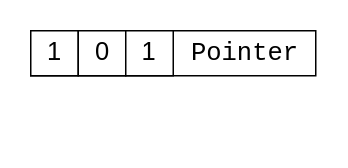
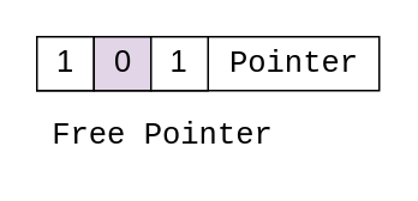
  <mxCell id="0" />
  <mxCell id="1" parent="0" />
+ <mxCell id="2" value="&lt;font face=&quot;Courier New&quot;&gt;Free Pointer&lt;/font&gt;" style="text;html=1;strokeColor=none;fillColor=none;align=center;verticalAlign=middle;whiteSpace=wrap;rounded=0;fontSize=17;" vertex="1" parent="1"><mxGeometry x="20" y="60" width="140" height="30" as="geometry" /></mxCell>
  <mxCell id="3" value="" style="group" vertex="1" connectable="0" parent="1"><mxGeometry x="20" y="20" width="190" height="30" as="geometry" /></mxCell>
  <mxCell id="4" value="&lt;font style=&quot;font-size: 30px;&quot;&gt;&lt;font style=&quot;font-size: 30px;&quot;&gt;.......&lt;/font&gt;&lt;/font&gt;" style="text;html=1;strokeColor=none;fillColor=none;align=center;verticalAlign=middle;whiteSpace=wrap;rounded=0;" vertex="1" parent="3"><mxGeometry x="115.583" y="7.5" width="47.5" height="15" as="geometry" /></mxCell>
  <mxCell id="5" value="" style="rounded=0;whiteSpace=wrap;html=1;" vertex="1" parent="3"><mxGeometry width="190" height="30" as="geometry" /></mxCell>
  <mxCell id="6" value="&lt;font style=&quot;font-size: 13px;&quot;&gt;&lt;font style=&quot;font-size: 14px;&quot;&gt;&lt;font style=&quot;font-size: 15px;&quot;&gt;&lt;font style=&quot;font-size: 16px;&quot;&gt;&lt;font style=&quot;font-size: 17px;&quot;&gt;1&lt;/font&gt;&lt;/font&gt;&lt;/font&gt;&lt;/font&gt;&lt;/font&gt;" style="rounded=0;whiteSpace=wrap;html=1;" vertex="1" parent="3"><mxGeometry width="31.667" height="30" as="geometry" /></mxCell>
- <mxCell id="7" value="&lt;font style=&quot;font-size: 13px;&quot;&gt;&lt;font style=&quot;font-size: 14px;&quot;&gt;&lt;font style=&quot;font-size: 15px;&quot;&gt;&lt;font style=&quot;font-size: 16px;&quot;&gt;&lt;font style=&quot;font-size: 17px;&quot;&gt;0&lt;/font&gt;&lt;/font&gt;&lt;/font&gt;&lt;/font&gt;&lt;/font&gt;" style="rounded=0;whiteSpace=wrap;html=1;" vertex="1" parent="3"><mxGeometry x="31.667" width="31.667" height="30" as="geometry" /></mxCell>
+ <mxCell id="7" value="&lt;font style=&quot;font-size: 13px;&quot;&gt;&lt;font style=&quot;font-size: 14px;&quot;&gt;&lt;font style=&quot;font-size: 15px;&quot;&gt;&lt;font style=&quot;font-size: 16px;&quot;&gt;&lt;font style=&quot;font-size: 17px;&quot;&gt;0&lt;/font&gt;&lt;/font&gt;&lt;/font&gt;&lt;/font&gt;&lt;/font&gt;" style="rounded=0;whiteSpace=wrap;html=1;fillColor=#e1d5e7;" vertex="1" parent="3"><mxGeometry x="31.667" width="31.667" height="30" as="geometry" /></mxCell>
  <mxCell id="8" value="&lt;font style=&quot;font-size: 13px;&quot;&gt;&lt;font style=&quot;font-size: 14px;&quot;&gt;&lt;font style=&quot;font-size: 15px;&quot;&gt;&lt;font style=&quot;font-size: 16px;&quot;&gt;&lt;font style=&quot;font-size: 17px;&quot;&gt;1&lt;/font&gt;&lt;/font&gt;&lt;/font&gt;&lt;/font&gt;&lt;/font&gt;" style="rounded=0;whiteSpace=wrap;html=1;" vertex="1" parent="3"><mxGeometry x="63.333" width="31.667" height="30" as="geometry" /></mxCell>
  <mxCell id="9" value="&lt;font face=&quot;Courier New&quot;&gt;Pointer&lt;/font&gt;" style="text;html=1;strokeColor=none;fillColor=none;align=center;verticalAlign=middle;whiteSpace=wrap;rounded=0;fontSize=17;" vertex="1" parent="3"><mxGeometry x="113.33" width="60" height="30" as="geometry" /></mxCell>
